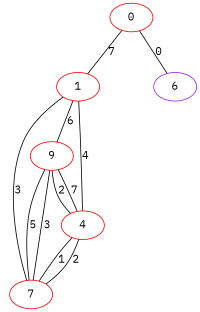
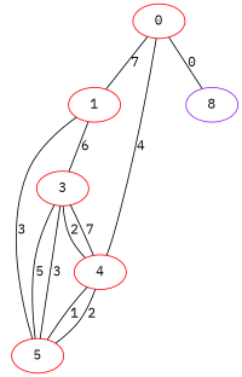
  graph {
    fontname="IBM Plex Mono"
    node [color=red fontname="IBM Plex Mono" weight=1]
    edge [fontname="IBM Plex Mono"]
    0
    1
-   6 [color=purple weight=4]
-   3 [label=9]
+   6 [color=purple weight=4 label=8]
+   3
    4
-   5 [label=7]
+   5
    0 -- 1 [label=7]
    0 -- 6 [label=0]
    1 -- 3 [label=6]
-   1 -- 4 [label=4]
+   0 -- 4 [label=4]
    1 -- 5 [label=3]
    3 -- 4 [label=2]
    3 -- 4 [label=7]
    3 -- 5 [label=3]
    3 -- 5 [label=5]
    4 -- 5 [label=1]
    4 -- 5 [label=2]
  }
